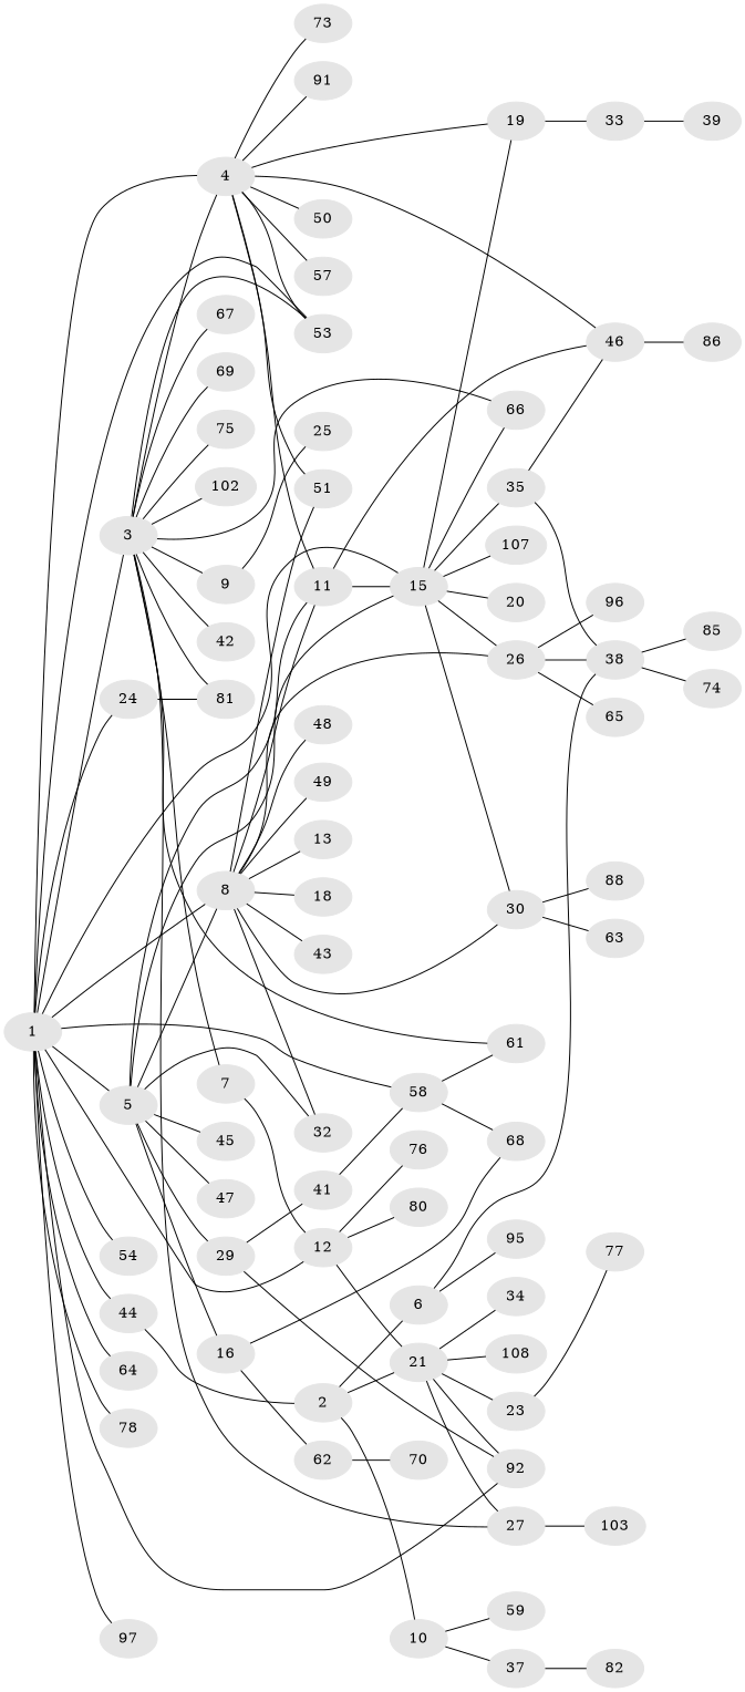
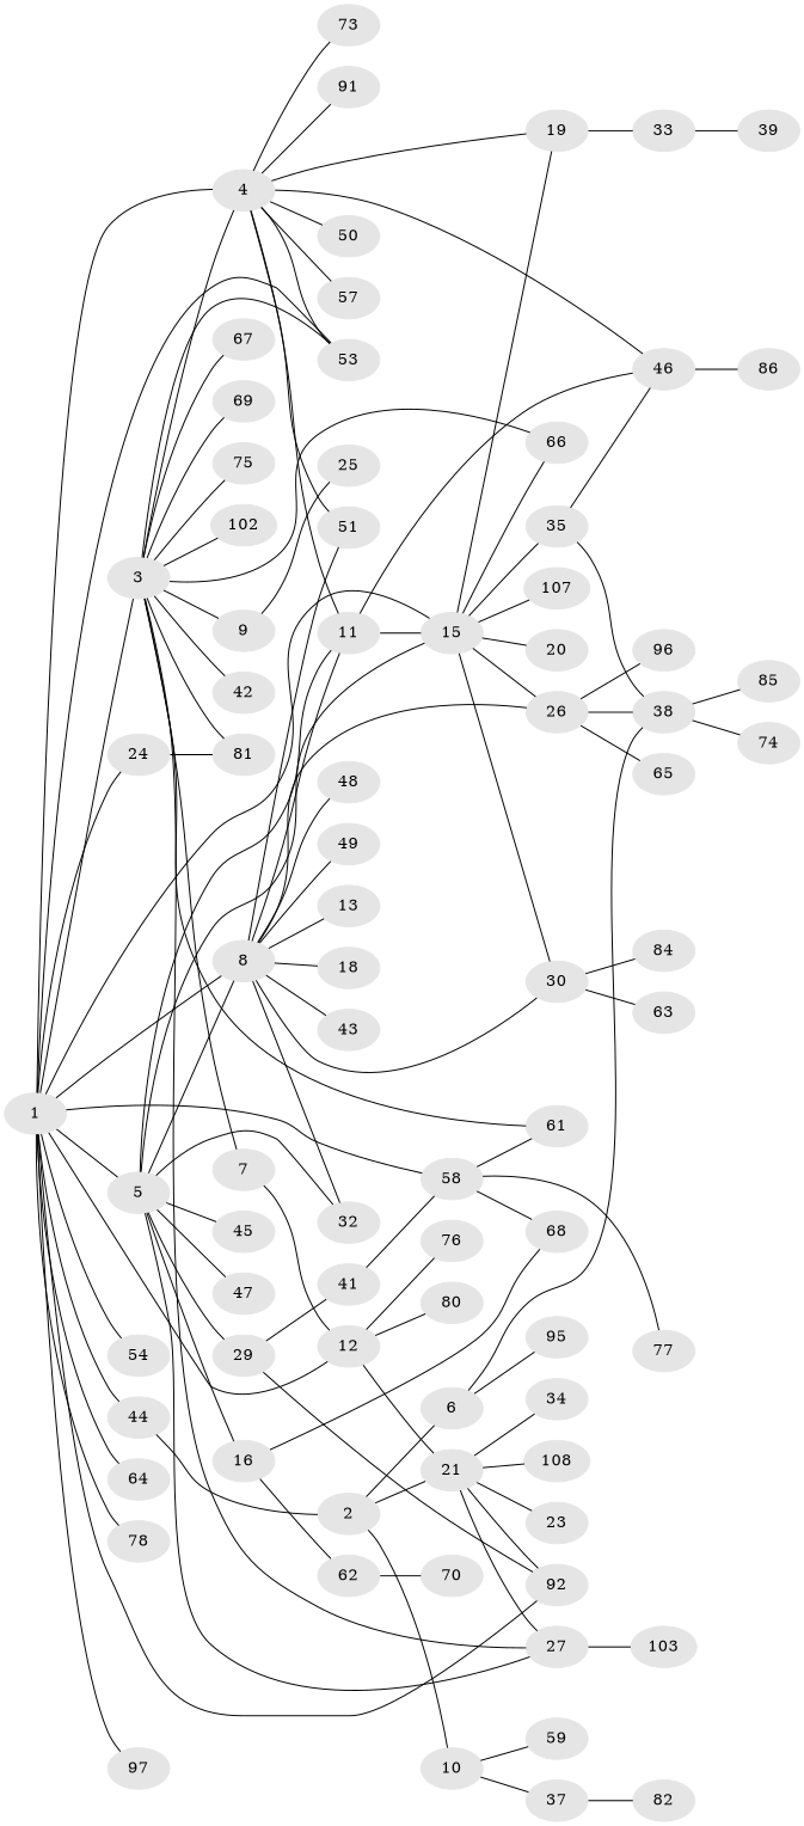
  graph {
    rankdir=LR
    node [color=gray90 style=filled]
    1 [super="+106"]
    3 [super="+17"]
    4 [super="+100"]
    5 [super="+40"]
    8 [super="+64"]
    12 [super="+28"]
    15 [super="+104"]
    24 [super="+90"]
    44
    53 [super="+93"]
    54
    58 [super="+79"]
    n13 [label=64]
    78
    92
    97
    2 [super="+22"]
    6 [super="+94"]
    10 [super="+47"]
    21 [super="+55"]
    7
    9
    27
    42
    61
    66
    67
    69
    75
    81
    102
    11
    19 [super="+31"]
    46
    50
    51
    57
    73
    91 [super="+101"]
    16 [super="+85"]
    29
    32
    45
    n44 [label=47]
    13 [super="+14"]
    18
    26 [super="+56"]
    30 [super="+36"]
    43
    48
    49
    76
    80 [super="+99"]
    20
    35 [super="+105"]
    107
    68 [super="+72"]
    38 [super="+89"]
    95
    37 [super="+71"]
    59
    23 [super="+109"]
    34
    108
    25
    103
    33 [super="+84"]
    86
    62
    41
    74
    n72 [label=85]
    65
    96 [super="+98"]
    63
-   88
+   88 [label=84]
    82
    70
    39
    77
    1 -- 3
    1 -- 4 [weight=2]
    1 -- 5
    1 -- 8
    1 -- 12
    1 -- 15
    1 -- 24
    1 -- 44
    1 -- 53
    1 -- 54
    1 -- 58
    1 -- n13
    1 -- 78
    1 -- 92
    1 -- 97
    3 -- 4 [weight=2]
    3 -- 53
    3 -- 7
    3 -- 9
    3 -- 27
    3 -- 42
    3 -- 61
    3 -- 66
    3 -- 67
    3 -- 69
    3 -- 75
    3 -- 81
    3 -- 102
    4 -- 53
    4 -- 11
    4 -- 19
    4 -- 46
    4 -- 50
    4 -- 51
    4 -- 57
    4 -- 73
    4 -- 91
    5 -- 8
    5 -- 15
+   5 -- 27
    5 -- 11
    5 -- 16
    5 -- 29
    5 -- 32
    5 -- 45
    5 -- n44
    8 -- 11
    8 -- 51
    8 -- 32
    8 -- 13
    8 -- 18
    8 -- 26
    8 -- 30
    8 -- 43
    8 -- 48
    8 -- 49
    12 -- 21
    12 -- 76
    12 -- 80
    15 -- 66
    15 -- 19
    15 -- 26 [weight=2]
    15 -- 30
    15 -- 20
    15 -- 35
    15 -- 107
    24 -- 81
    44 -- 2
    58 -- 61
    58 -- 68
    2 -- 6
    2 -- 10
    2 -- 21
    6 -- 38
    6 -- 95
    10 -- 37
    10 -- 59
    21 -- 92
    21 -- 27
    21 -- 23
    21 -- 34
    21 -- 108
    7 -- 12
    9 -- 25
    27 -- 103
    11 -- 15
    11 -- 46
    19 -- 33
    46 -- 86
    16 -- 68
    16 -- 62
    29 -- 92
    29 -- 41
    26 -- 38
    26 -- 65
    26 -- 96
    30 -- 63
    30 -- 88
    35 -- 46
    35 -- 38
    38 -- 74
    38 -- n72
    37 -- 82
-   23 -- 77
+   58 -- 77
    33 -- 39
    62 -- 70
    41 -- 58
  }
